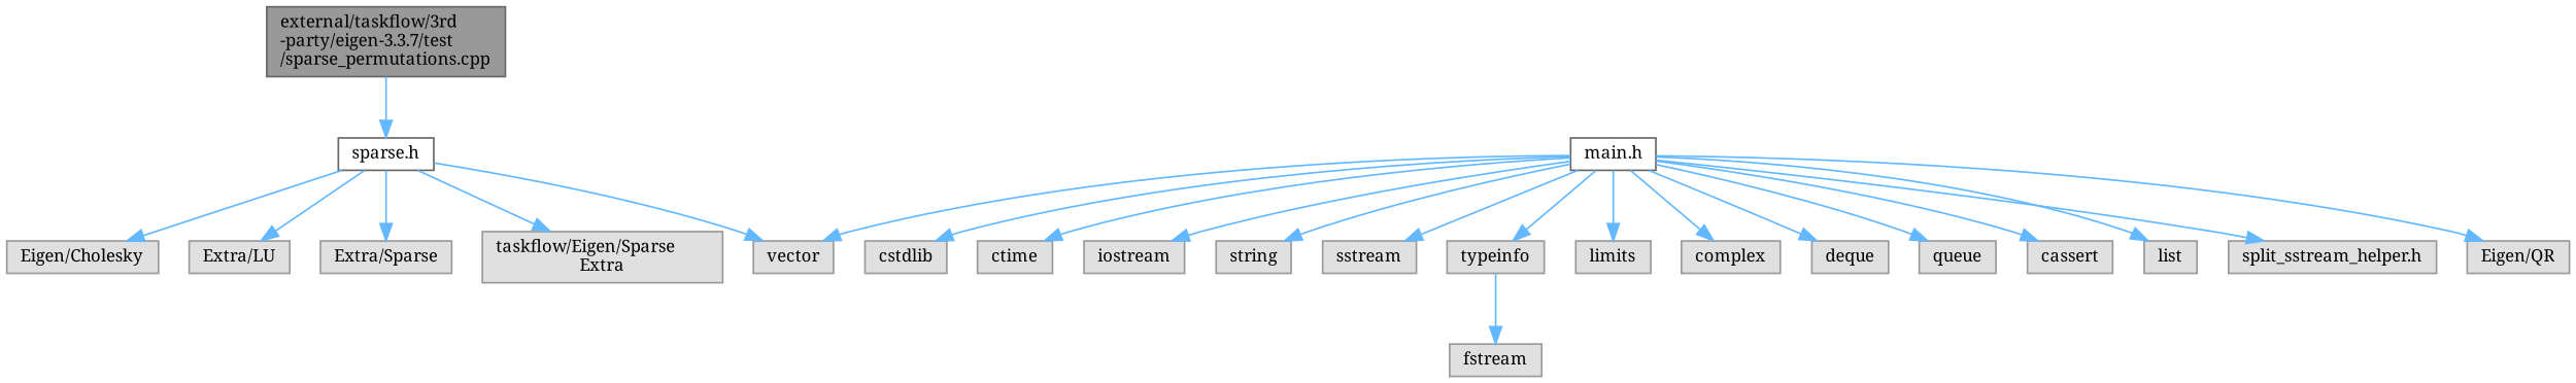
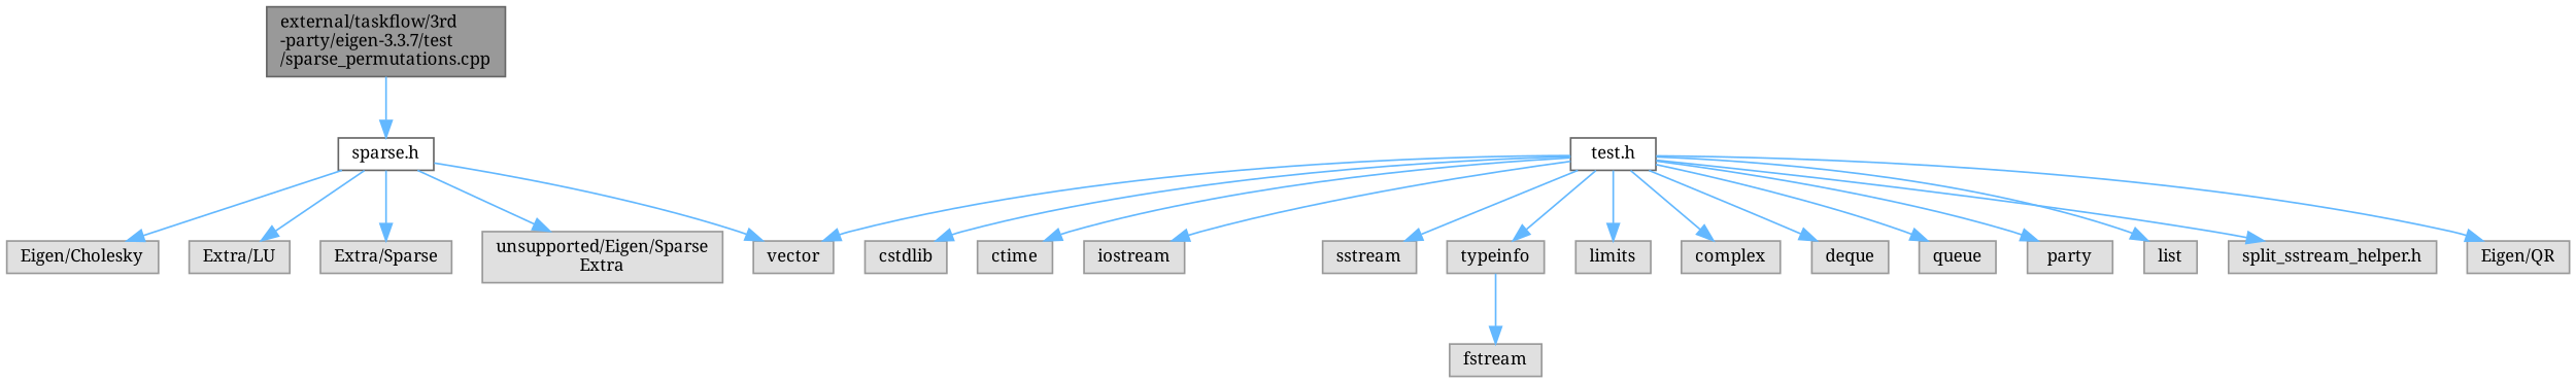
  digraph {
    fontname="Noto Serif"
    node [color=grey60 fillcolor="#E0E0E0" fontname="Noto Serif" fontsize=10 shape=box style=filled]
    edge [color=steelblue1 fontname="Noto Serif" fontsize=10 labelfontname=Helvetica labelfontsize=10 style=solid]
    n1 [color=gray40 fillcolor=grey60 fontcolor=black height=0.2 label="external/taskflow/3rd\l-party/eigen-3.3.7/test\l/sparse_permutations.cpp" width=0.4]
    n2 [color=grey40 fillcolor=white height=0.2 label="sparse.h" width=0.4]
    n3 [height=0.2 label="Eigen/Cholesky" width=0.4]
    n4 [height=0.2 label="Extra/LU" width=0.4]
    n5 [height=0.2 label="Extra/Sparse" width=0.4]
-   n6 [height=0.2 label="taskflow/Eigen/Sparse\lExtra" width=0.4]
+   n6 [height=0.2 label="unsupported/Eigen/Sparse\lExtra" width=0.4]
    n7 [height=0.2 label=vector width=0.4]
-   n8 [color=grey40 fillcolor=white height=0.2 label="main.h" width=0.4]
+   n8 [color=grey40 fillcolor=white height=0.2 label="test.h" width=0.4]
    n9 [height=0.2 label=cstdlib width=0.4]
    n10 [height=0.2 label=ctime width=0.4]
    n11 [height=0.2 label=iostream width=0.4]
-   n12 [height=0.2 label=string width=0.4]
    n13 [height=0.2 label=sstream width=0.4]
    n14 [height=0.2 label=typeinfo width=0.4]
    n15 [height=0.2 label=limits width=0.4]
    n16 [height=0.2 label=complex width=0.4]
    n17 [height=0.2 label=deque width=0.4]
    n18 [height=0.2 label=queue width=0.4]
-   n19 [height=0.2 label=cassert width=0.4]
+   n19 [height=0.2 label=party width=0.4]
    n20 [height=0.2 label=list width=0.4]
    n21 [height=0.2 label="split_sstream_helper.h" width=0.4]
    n22 [height=0.2 label="Eigen/QR" width=0.4]
    n23 [height=0.2 label=fstream width=0.4]
    n1 -> n2
    n2 -> n3
    n2 -> n4
    n2 -> n5
    n2 -> n6
    n2 -> n7
    n8 -> n7
    n8 -> n9
    n8 -> n10
    n8 -> n11
-   n8 -> n12
    n8 -> n13
    n8 -> n14
    n8 -> n15
    n8 -> n16
    n8 -> n17
    n8 -> n18
    n8 -> n19
    n8 -> n20
    n8 -> n21
    n8 -> n22
    n14 -> n23
  }
